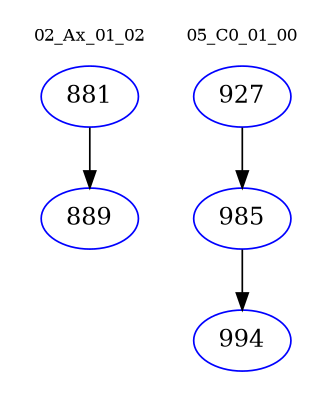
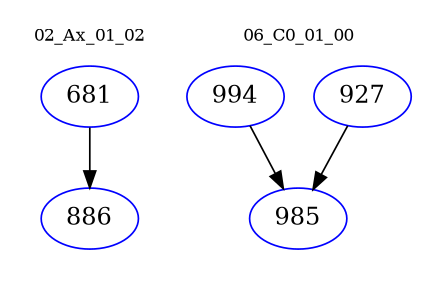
  digraph {
    node [color=blue]
    edge [color=black]
-   n1 [label=881]
-   n2 [label=889]
+   n1 [label=681]
+   n2 [label=886]
    n3 [label=985]
    n4 [label=927]
    n5 [label=994]
    subgraph cluster_1 {
      color=white
      fontsize=10
      label="02_Ax_01_02"
      n1
      n2
    }
    subgraph cluster_2 {
      color=white
      fontsize=10
-     label="05_C0_01_00"
+     label="06_C0_01_00"
      n3
      n4
      n5
    }
    n1 -> n2
-   n3 -> n5
+   n5 -> n3
    n4 -> n3
  }
